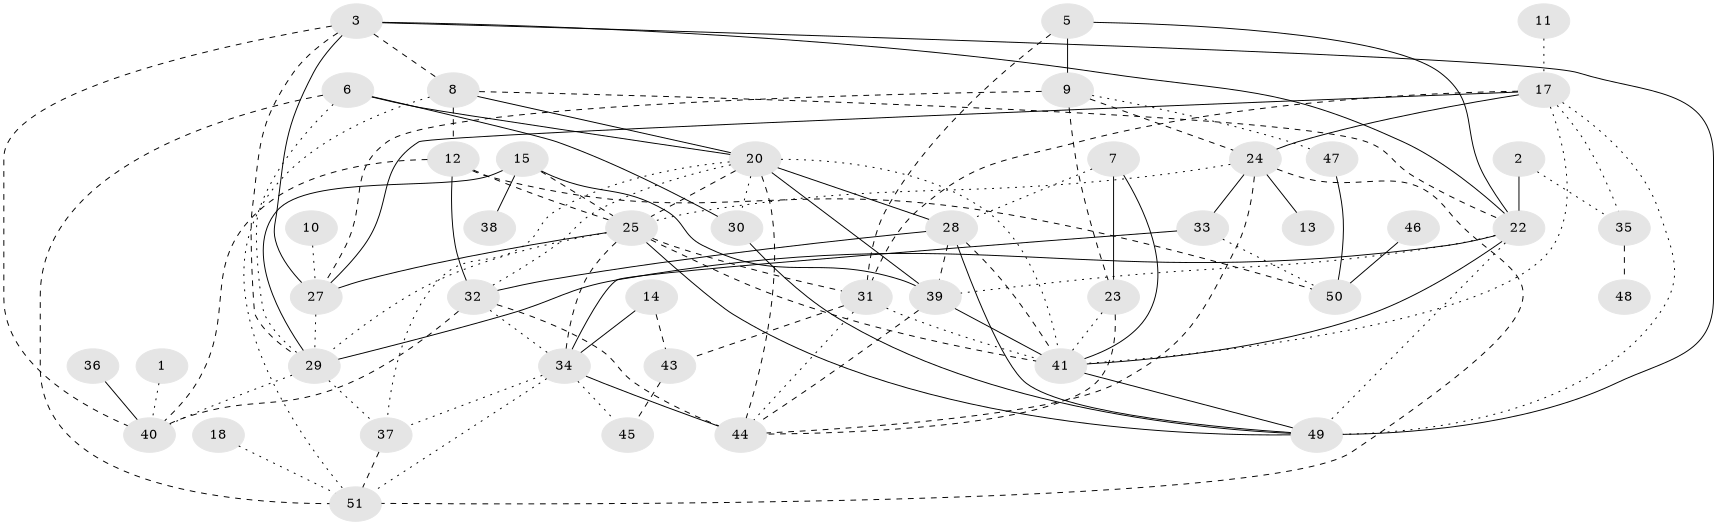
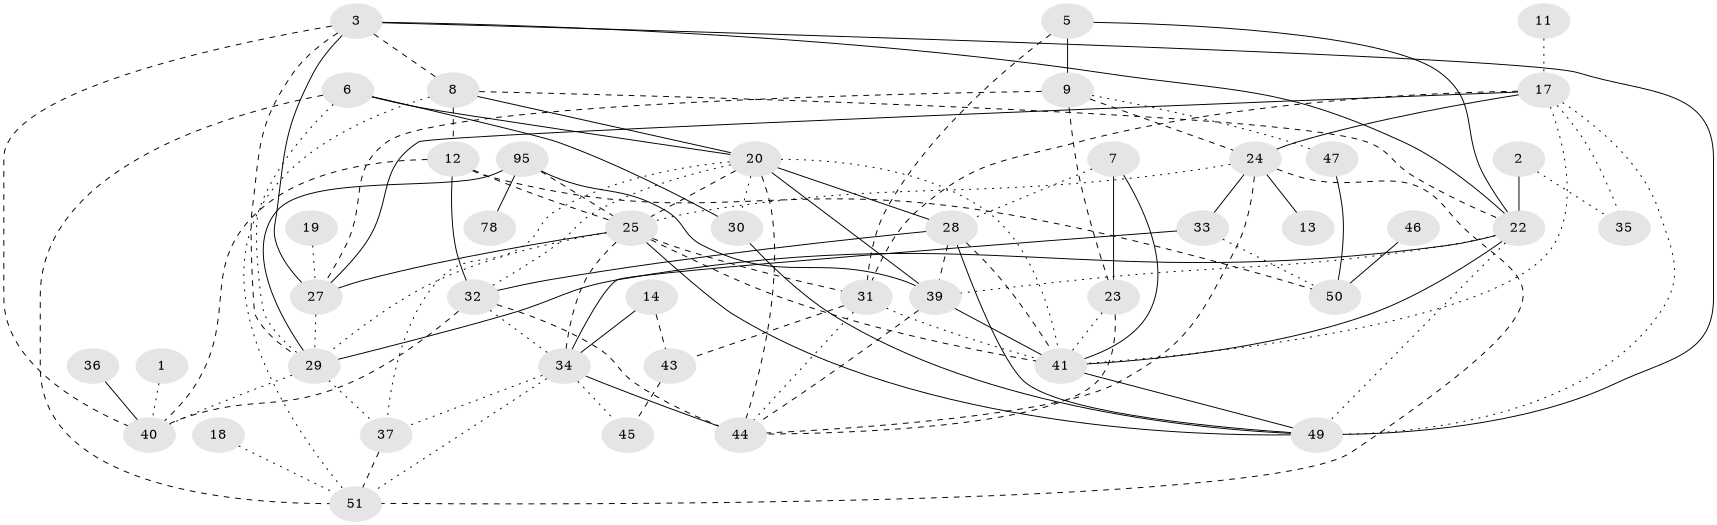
  graph {
    fontname="DejaVu Serif"
    node [color=gray90 fontname="DejaVu Serif" style=filled]
    edge [fontname="DejaVu Serif" style=solid weight=1.0]
    1
    40
    2
    22
    35
    29
    49
    41
    39
-   48
    3
    8
    27
    20
    51
    12
    37
    5
    9
    31
    23
    24
    47
    43
    44
    6
    30
    28
    25
    32
    7
    14
    34
    50
    13
    33
    11
    17
    45
-   15
-   38
+   15 [label=95]
+   38 [label=78]
    18
-   19 [label=10]
+   19
    36
    46
    1 -- 40 [style=dotted]
    2 -- 22
    2 -- 35 [style=dotted]
    22 -- 29
    22 -- 49 [style=dotted]
    22 -- 41
    22 -- 39 [style=dotted weight=2.0]
-   35 -- 48 [style=dashed]
    29 -- 40 [style=dotted]
    29 -- 37 [style=dotted]
    41 -- 49
    39 -- 41
    39 -- 44 [style=dashed]
    3 -- 40 [style=dashed]
    3 -- 22
    3 -- 29 [style=dashed]
    3 -- 49
    3 -- 8 [style=dashed]
    3 -- 27
    8 -- 22 [style=dashed]
    8 -- 20
    8 -- 51 [style=dotted]
    8 -- 12 [style=dashed]
    27 -- 29 [style=dotted]
    20 -- 41 [style=dotted weight=2.0]
    20 -- 39 [weight=2.0]
    20 -- 37 [style=dotted]
    20 -- 44 [style=dashed weight=2.0]
    20 -- 30 [style=dotted]
    20 -- 28
    20 -- 25 [style=dashed weight=2.0]
    20 -- 32 [style=dotted]
    12 -- 40 [style=dashed]
    12 -- 25 [style=dashed]
    12 -- 32
    12 -- 50 [style=dashed]
    37 -- 51 [style=dashed]
    5 -- 22
    5 -- 9
    5 -- 31 [style=dashed]
    9 -- 27 [style=dashed]
    9 -- 23 [style=dashed]
    9 -- 24 [style=dashed]
    9 -- 47 [style=dotted]
    31 -- 41 [style=dotted]
    31 -- 43 [style=dashed]
    31 -- 44 [style=dotted]
    23 -- 41 [style=dotted]
    23 -- 44 [style=dashed]
    24 -- 51 [style=dashed]
    24 -- 44 [style=dashed]
    24 -- 25 [style=dotted]
    24 -- 13
    24 -- 33
    47 -- 50
    43 -- 45 [style=dashed]
    6 -- 29 [style=dotted]
    6 -- 20
    6 -- 51 [style=dashed]
    6 -- 30
    30 -- 49
    28 -- 49
    28 -- 41 [style=dashed]
    28 -- 39 [style=dashed]
    28 -- 32
    25 -- 29 [style=dotted]
    25 -- 49
    25 -- 41 [style=dashed]
    25 -- 27
    25 -- 31 [style=dashed]
    25 -- 34 [style=dashed]
    32 -- 40 [style=dashed]
    32 -- 44 [style=dashed weight=2.0]
    32 -- 34 [style=dotted]
    7 -- 41
    7 -- 23
    7 -- 28 [style=dotted]
    14 -- 43 [style=dashed]
    14 -- 34
    34 -- 51 [style=dotted]
    34 -- 37 [style=dotted]
    34 -- 44 [weight=2.0]
    34 -- 45 [style=dotted]
    33 -- 34
    33 -- 50 [style=dotted]
    11 -- 17 [style=dotted]
    17 -- 35 [style=dotted]
    17 -- 49 [style=dotted weight=2.0]
    17 -- 41 [style=dotted]
    17 -- 27
    17 -- 31 [style=dashed weight=2.0]
    17 -- 24
    15 -- 29
    15 -- 39
    15 -- 25 [style=dashed]
    15 -- 38 [weight=2.0]
    18 -- 51 [style=dotted]
    19 -- 27 [style=dotted]
    36 -- 40
    46 -- 50
  }
